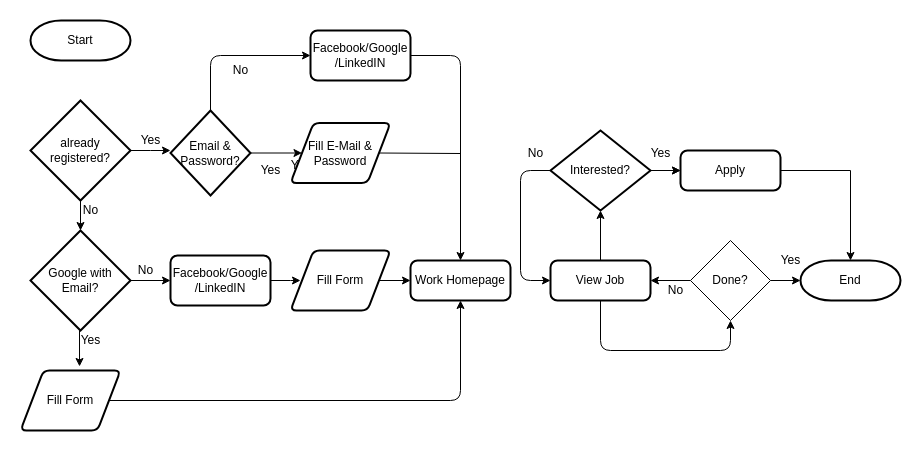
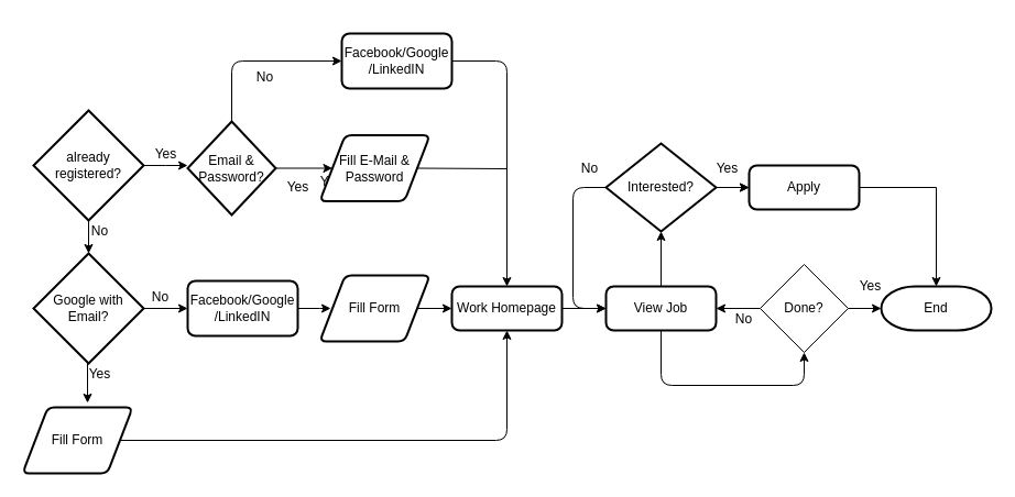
  <mxCell id="0" />
  <mxCell id="1" parent="0" />
- <mxCell id="2" value="Start" style="strokeWidth=2;html=1;shape=mxgraph.flowchart.terminator;whiteSpace=wrap;" parent="1" vertex="1"><mxGeometry x="30" y="20" width="100" height="40" as="geometry" /></mxCell>
  <mxCell id="3" value="End" style="strokeWidth=2;html=1;shape=mxgraph.flowchart.terminator;whiteSpace=wrap;" parent="1" vertex="1"><mxGeometry x="800" y="260" width="100" height="40" as="geometry" /></mxCell>
  <mxCell id="4" style="edgeStyle=orthogonalEdgeStyle;rounded=0;orthogonalLoop=1;jettySize=auto;html=1;exitX=1;exitY=0.5;exitDx=0;exitDy=0;exitPerimeter=0;entryX=0;entryY=0.5;entryDx=0;entryDy=0;entryPerimeter=0;" parent="1" source="6" edge="1"><mxGeometry relative="1" as="geometry"><mxPoint x="170" y="150" as="targetPoint" /></mxGeometry></mxCell>
  <mxCell id="5" style="edgeStyle=orthogonalEdgeStyle;rounded=0;orthogonalLoop=1;jettySize=auto;html=1;exitX=0.5;exitY=1;exitDx=0;exitDy=0;exitPerimeter=0;entryX=0.5;entryY=0;entryDx=0;entryDy=0;entryPerimeter=0;" parent="1" source="6" target="9" edge="1"><mxGeometry relative="1" as="geometry" /></mxCell>
  <mxCell id="6" value="already registered?" style="strokeWidth=2;html=1;shape=mxgraph.flowchart.decision;whiteSpace=wrap;" parent="1" vertex="1"><mxGeometry x="30" y="100" width="100" height="100" as="geometry" /></mxCell>
  <mxCell id="7" style="edgeStyle=orthogonalEdgeStyle;rounded=0;orthogonalLoop=1;jettySize=auto;html=1;exitX=0.5;exitY=1;exitDx=0;exitDy=0;exitPerimeter=0;entryX=0.492;entryY=-0.067;entryDx=0;entryDy=0;entryPerimeter=0;" parent="1" source="9" edge="1"><mxGeometry relative="1" as="geometry"><mxPoint x="79.04" y="365.98" as="targetPoint" /></mxGeometry></mxCell>
  <mxCell id="8" value="" style="edgeStyle=orthogonalEdgeStyle;rounded=0;orthogonalLoop=1;jettySize=auto;html=1;" parent="1" source="9" target="11" edge="1"><mxGeometry relative="1" as="geometry" /></mxCell>
  <mxCell id="9" value="Google with Email?" style="strokeWidth=2;html=1;shape=mxgraph.flowchart.decision;whiteSpace=wrap;" parent="1" vertex="1"><mxGeometry x="30" y="230" width="100" height="100" as="geometry" /></mxCell>
  <mxCell id="10" value="" style="edgeStyle=orthogonalEdgeStyle;rounded=0;orthogonalLoop=1;jettySize=auto;html=1;" parent="1" source="11" edge="1"><mxGeometry relative="1" as="geometry"><mxPoint x="300" y="280" as="targetPoint" /></mxGeometry></mxCell>
  <mxCell id="11" value="Facebook/Google&lt;br&gt;/LinkedIN" style="rounded=1;whiteSpace=wrap;html=1;absoluteArcSize=1;arcSize=14;strokeWidth=2;" parent="1" vertex="1"><mxGeometry x="170" y="255" width="100" height="50" as="geometry" /></mxCell>
  <mxCell id="12" value="No" style="text;html=1;align=center;verticalAlign=middle;resizable=0;points=[];autosize=1;" parent="1" vertex="1"><mxGeometry x="130" y="260" width="30" height="20" as="geometry" /></mxCell>
  <mxCell id="13" value="Yes" style="text;html=1;align=center;verticalAlign=middle;resizable=0;points=[];autosize=1;" parent="1" vertex="1"><mxGeometry x="70" y="330" width="40" height="20" as="geometry" /></mxCell>
  <mxCell id="14" value="No" style="text;html=1;align=center;verticalAlign=middle;resizable=0;points=[];autosize=1;" parent="1" vertex="1"><mxGeometry x="75" y="200" width="30" height="20" as="geometry" /></mxCell>
  <mxCell id="15" value="Yes" style="text;html=1;align=center;verticalAlign=middle;resizable=0;points=[];autosize=1;" parent="1" vertex="1"><mxGeometry x="130" y="130" width="40" height="20" as="geometry" /></mxCell>
  <mxCell id="16" value="Email &amp;amp; Password?" style="strokeWidth=2;html=1;shape=mxgraph.flowchart.decision;whiteSpace=wrap;" parent="1" vertex="1"><mxGeometry x="170" y="110" width="80" height="85" as="geometry" /></mxCell>
  <mxCell id="17" value="Facebook/Google&lt;br&gt;/LinkedIN" style="rounded=1;whiteSpace=wrap;html=1;absoluteArcSize=1;arcSize=14;strokeWidth=2;" parent="1" vertex="1"><mxGeometry x="310" y="30" width="100" height="50" as="geometry" /></mxCell>
  <mxCell id="18" value="Yes" style="text;html=1;align=center;verticalAlign=middle;resizable=0;points=[];autosize=1;" parent="1" vertex="1"><mxGeometry x="280" y="155" width="40" height="20" as="geometry" /></mxCell>
  <mxCell id="19" value="&lt;span&gt;Fill Form&lt;/span&gt;" style="shape=parallelogram;html=1;strokeWidth=2;perimeter=parallelogramPerimeter;whiteSpace=wrap;rounded=1;arcSize=12;size=0.23;" parent="1" vertex="1"><mxGeometry x="20" y="370" width="100" height="60" as="geometry" /></mxCell>
  <mxCell id="20" value="&lt;span&gt;Fill E-Mail &amp;amp; Password&lt;/span&gt;" style="shape=parallelogram;html=1;strokeWidth=2;perimeter=parallelogramPerimeter;whiteSpace=wrap;rounded=1;arcSize=12;size=0.23;" parent="1" vertex="1"><mxGeometry x="290" y="122.5" width="100" height="60" as="geometry" /></mxCell>
  <mxCell id="21" value="" style="edgeStyle=orthogonalEdgeStyle;rounded=0;orthogonalLoop=1;jettySize=auto;html=1;" parent="1" source="16" target="20" edge="1"><mxGeometry relative="1" as="geometry"><mxPoint x="250" y="150" as="sourcePoint" /><mxPoint x="330" y="150" as="targetPoint" /></mxGeometry></mxCell>
  <mxCell id="22" value="Fill Form" style="shape=parallelogram;html=1;strokeWidth=2;perimeter=parallelogramPerimeter;whiteSpace=wrap;rounded=1;arcSize=12;size=0.23;" parent="1" vertex="1"><mxGeometry x="290" y="250" width="100" height="60" as="geometry" /></mxCell>
+ <mxCell id="23" value="" style="edgeStyle=orthogonalEdgeStyle;rounded=0;orthogonalLoop=1;jettySize=auto;html=1;" parent="1" source="24" target="32" edge="1"><mxGeometry relative="1" as="geometry" /></mxCell>
  <mxCell id="24" value="Work Homepage" style="rounded=1;whiteSpace=wrap;html=1;absoluteArcSize=1;arcSize=14;strokeWidth=2;" parent="1" vertex="1"><mxGeometry x="410" y="260" width="100" height="40" as="geometry" /></mxCell>
  <mxCell id="25" value="" style="endArrow=classic;html=1;entryX=0;entryY=0.5;entryDx=0;entryDy=0;exitX=1;exitY=0.5;exitDx=0;exitDy=0;" parent="1" source="22" target="24" edge="1"><mxGeometry width="50" height="50" relative="1" as="geometry"><mxPoint x="340" y="270" as="sourcePoint" /><mxPoint x="390" y="220" as="targetPoint" /></mxGeometry></mxCell>
  <mxCell id="26" value="" style="endArrow=classic;html=1;exitX=0.5;exitY=0;exitDx=0;exitDy=0;exitPerimeter=0;entryX=0;entryY=0.5;entryDx=0;entryDy=0;" parent="1" source="16" target="17" edge="1"><mxGeometry width="50" height="50" relative="1" as="geometry"><mxPoint x="340" y="110" as="sourcePoint" /><mxPoint x="390" y="60" as="targetPoint" /><Array as="points"><mxPoint x="210" y="55" /></Array></mxGeometry></mxCell>
  <mxCell id="27" value="Yes" style="text;html=1;align=center;verticalAlign=middle;resizable=0;points=[];autosize=1;" parent="1" vertex="1"><mxGeometry x="250" y="160" width="40" height="20" as="geometry" /></mxCell>
  <mxCell id="28" value="No" style="text;html=1;align=center;verticalAlign=middle;resizable=0;points=[];autosize=1;" parent="1" vertex="1"><mxGeometry x="225" y="60" width="30" height="20" as="geometry" /></mxCell>
  <mxCell id="29" value="" style="endArrow=classic;html=1;entryX=0.5;entryY=0;entryDx=0;entryDy=0;exitX=1;exitY=0.5;exitDx=0;exitDy=0;" parent="1" source="17" target="24" edge="1"><mxGeometry width="50" height="50" relative="1" as="geometry"><mxPoint x="460" y="60" as="sourcePoint" /><mxPoint x="474" y="45" as="targetPoint" /><Array as="points"><mxPoint x="460" y="55" /></Array></mxGeometry></mxCell>
  <mxCell id="30" value="" style="endArrow=none;html=1;exitX=1;exitY=0.5;exitDx=0;exitDy=0;" parent="1" source="20" edge="1"><mxGeometry width="50" height="50" relative="1" as="geometry"><mxPoint x="340" y="270" as="sourcePoint" /><mxPoint x="460" y="153" as="targetPoint" /></mxGeometry></mxCell>
  <mxCell id="31" value="" style="edgeStyle=orthogonalEdgeStyle;rounded=0;orthogonalLoop=1;jettySize=auto;html=1;" parent="1" source="32" target="35" edge="1"><mxGeometry relative="1" as="geometry" /></mxCell>
  <mxCell id="32" value="View Job" style="rounded=1;whiteSpace=wrap;html=1;absoluteArcSize=1;arcSize=14;strokeWidth=2;" parent="1" vertex="1"><mxGeometry x="550" y="260" width="100" height="40" as="geometry" /></mxCell>
  <mxCell id="33" value="" style="edgeStyle=orthogonalEdgeStyle;rounded=0;orthogonalLoop=1;jettySize=auto;html=1;" parent="1" source="35" target="37" edge="1"><mxGeometry relative="1" as="geometry" /></mxCell>
  <mxCell id="34" value="" style="edgeStyle=orthogonalEdgeStyle;rounded=0;orthogonalLoop=1;jettySize=auto;html=1;" edge="1" parent="1" source="35" target="37"><mxGeometry relative="1" as="geometry" /></mxCell>
  <mxCell id="35" value="Interested?" style="strokeWidth=2;html=1;shape=mxgraph.flowchart.decision;whiteSpace=wrap;" parent="1" vertex="1"><mxGeometry x="550" y="130" width="100" height="80" as="geometry" /></mxCell>
  <mxCell id="36" value="" style="edgeStyle=orthogonalEdgeStyle;rounded=0;orthogonalLoop=1;jettySize=auto;html=1;" parent="1" source="37" target="3" edge="1"><mxGeometry relative="1" as="geometry" /></mxCell>
  <mxCell id="37" value="Apply" style="rounded=1;whiteSpace=wrap;html=1;absoluteArcSize=1;arcSize=14;strokeWidth=2;" parent="1" vertex="1"><mxGeometry x="680" y="150" width="100" height="40" as="geometry" /></mxCell>
  <mxCell id="38" value="" style="endArrow=classic;html=1;exitX=0;exitY=0.5;exitDx=0;exitDy=0;exitPerimeter=0;entryX=0;entryY=0.5;entryDx=0;entryDy=0;" parent="1" source="35" target="32" edge="1"><mxGeometry width="50" height="50" relative="1" as="geometry"><mxPoint x="440" y="100" as="sourcePoint" /><mxPoint x="520" y="275" as="targetPoint" /><Array as="points"><mxPoint x="520" y="170" /><mxPoint x="520" y="280" /></Array></mxGeometry></mxCell>
  <mxCell id="39" value="No" style="text;html=1;align=center;verticalAlign=middle;resizable=0;points=[];autosize=1;" parent="1" vertex="1"><mxGeometry x="520" y="142.5" width="30" height="20" as="geometry" /></mxCell>
  <mxCell id="40" value="Yes" style="text;html=1;align=center;verticalAlign=middle;resizable=0;points=[];autosize=1;" parent="1" vertex="1"><mxGeometry x="640" y="142.5" width="40" height="20" as="geometry" /></mxCell>
  <mxCell id="41" value="" style="endArrow=classic;html=1;exitX=1;exitY=0.5;exitDx=0;exitDy=0;entryX=0.5;entryY=1;entryDx=0;entryDy=0;" parent="1" source="19" target="24" edge="1"><mxGeometry width="50" height="50" relative="1" as="geometry"><mxPoint x="340" y="430" as="sourcePoint" /><mxPoint x="280" y="410" as="targetPoint" /><Array as="points"><mxPoint x="460" y="400" /></Array></mxGeometry></mxCell>
  <mxCell id="42" value="" style="edgeStyle=orthogonalEdgeStyle;rounded=0;orthogonalLoop=1;jettySize=auto;html=1;" parent="1" source="44" target="32" edge="1"><mxGeometry relative="1" as="geometry" /></mxCell>
  <mxCell id="43" value="" style="edgeStyle=orthogonalEdgeStyle;rounded=0;orthogonalLoop=1;jettySize=auto;html=1;exitX=1;exitY=0.5;exitDx=0;exitDy=0;" parent="1" source="44" target="3" edge="1"><mxGeometry relative="1" as="geometry" /></mxCell>
  <mxCell id="44" value="Done?" style="rhombus;whiteSpace=wrap;html=1;" parent="1" vertex="1"><mxGeometry x="690" y="240" width="80" height="80" as="geometry" /></mxCell>
  <mxCell id="45" value="No" style="text;html=1;align=center;verticalAlign=middle;resizable=0;points=[];autosize=1;" parent="1" vertex="1"><mxGeometry x="660" y="280" width="30" height="20" as="geometry" /></mxCell>
  <mxCell id="46" value="Yes" style="text;html=1;align=center;verticalAlign=middle;resizable=0;points=[];autosize=1;" parent="1" vertex="1"><mxGeometry x="770" y="250" width="40" height="20" as="geometry" /></mxCell>
  <mxCell id="47" value="" style="endArrow=classic;html=1;exitX=0.5;exitY=1;exitDx=0;exitDy=0;entryX=0.5;entryY=1;entryDx=0;entryDy=0;" edge="1" parent="1" source="32" target="44"><mxGeometry width="50" height="50" relative="1" as="geometry"><mxPoint x="630" y="300" as="sourcePoint" /><mxPoint x="680" y="250" as="targetPoint" /><Array as="points"><mxPoint x="600" y="350" /><mxPoint x="730" y="350" /></Array></mxGeometry></mxCell>
